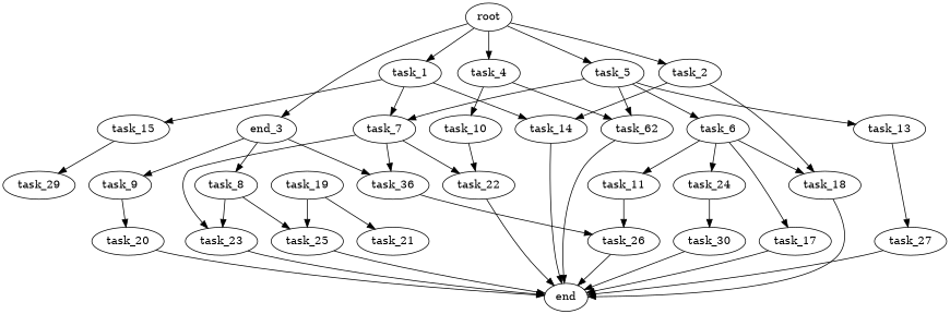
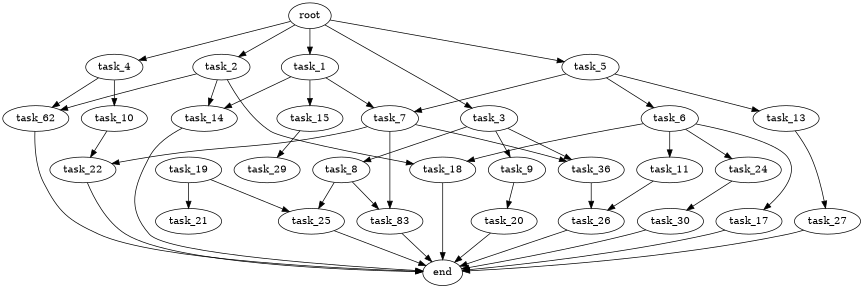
  digraph {
    root
    task_1
    task_2
-   task_3 [label=end_3]
+   task_3
    task_4
    task_5
    task_7
    task_14
    task_15
    task_18
    task_8
    task_9
    n13 [label=task_36]
    task_10
    n15 [label=task_62]
    task_6
    task_13
    task_22
-   task_23
+   task_23 [label=task_83]
    end
    task_29
    task_25
    task_20
    task_26
    task_11
    task_17
    task_24
    task_27
    task_30
    task_19
    task_21
    root -> task_1
    root -> task_2
    root -> task_3
    root -> task_4
    root -> task_5
    task_1 -> task_7
    task_1 -> task_14
    task_1 -> task_15
    task_2 -> task_14
    task_2 -> task_18
    task_3 -> task_8
    task_3 -> task_9
    task_3 -> n13
    task_4 -> task_10
    task_4 -> n15
    task_5 -> task_7
-   task_5 -> n15
+   task_2 -> n15
    task_5 -> task_6
    task_5 -> task_13
    task_7 -> n13
    task_7 -> task_22
    task_7 -> task_23
    task_14 -> end
    task_15 -> task_29
    task_18 -> end
    task_8 -> task_23
    task_8 -> task_25
    task_9 -> task_20
    n13 -> task_26
    task_10 -> task_22
    n15 -> end
    task_6 -> task_18
    task_6 -> task_11
    task_6 -> task_17
    task_6 -> task_24
    task_13 -> task_27
    task_22 -> end
    task_23 -> end
    task_25 -> end
    task_20 -> end
    task_26 -> end
    task_11 -> task_26
    task_17 -> end
    task_24 -> task_30
    task_27 -> end
    task_30 -> end
    task_19 -> task_25
    task_19 -> task_21
  }
